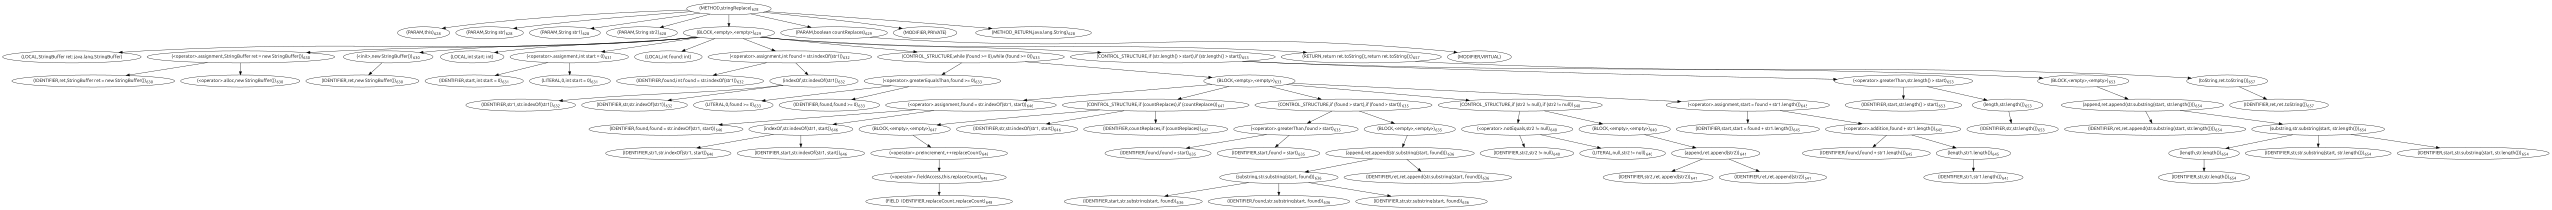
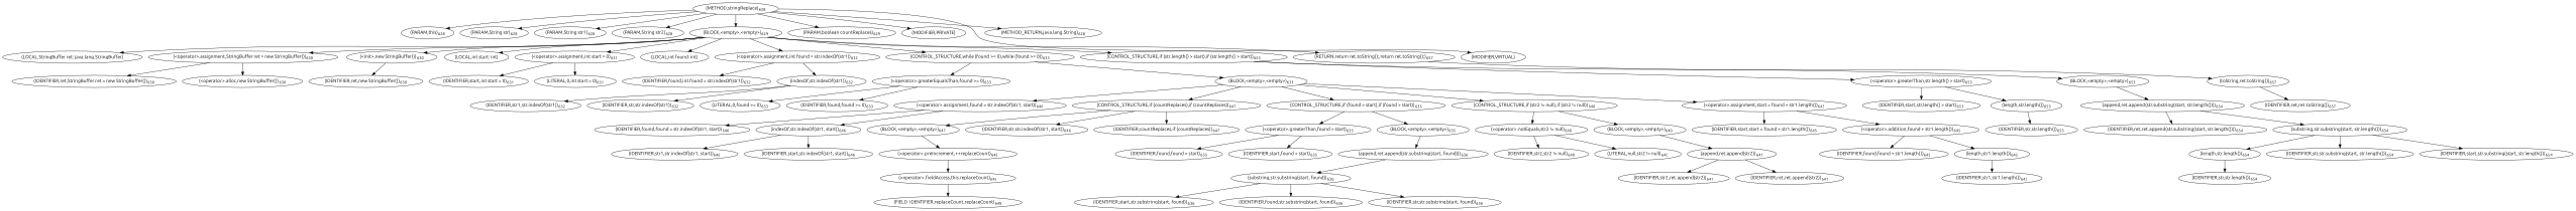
  digraph {
    fontname=Ubuntu
    node [fontname=Ubuntu]
    edge [fontname=Ubuntu]
    n1 [label=<(METHOD,stringReplace)<SUB>628</SUB>>]
    n2 [label=<(PARAM,this)<SUB>628</SUB>>]
    n3 [label=<(PARAM,String str)<SUB>628</SUB>>]
    n4 [label=<(PARAM,String str1)<SUB>628</SUB>>]
    n5 [label=<(PARAM,String str2)<SUB>628</SUB>>]
    n6 [label=<(PARAM,boolean countReplaces)<SUB>629</SUB>>]
    n7 [label=<(BLOCK,&lt;empty&gt;,&lt;empty&gt;)<SUB>629</SUB>>]
    n8 [label=<(MODIFIER,PRIVATE)>]
    n9 [label=<(MODIFIER,VIRTUAL)>]
    n10 [label=<(METHOD_RETURN,java.lang.String)<SUB>628</SUB>>]
    n11 [label=<(LOCAL,StringBuffer ret: java.lang.StringBuffer)>]
    n12 [label=<(&lt;operator&gt;.assignment,StringBuffer ret = new StringBuffer())<SUB>630</SUB>>]
    n13 [label=<(&lt;init&gt;,new StringBuffer())<SUB>630</SUB>>]
    n14 [label=<(LOCAL,int start: int)>]
    n15 [label=<(&lt;operator&gt;.assignment,int start = 0)<SUB>631</SUB>>]
    n16 [label=<(LOCAL,int found: int)>]
    n17 [label=<(&lt;operator&gt;.assignment,int found = str.indexOf(str1))<SUB>632</SUB>>]
    n18 [label=<(CONTROL_STRUCTURE,while (found &gt;= 0),while (found &gt;= 0))<SUB>633</SUB>>]
    n19 [label=<(CONTROL_STRUCTURE,if (str.length() &gt; start),if (str.length() &gt; start))<SUB>653</SUB>>]
    n20 [label=<(RETURN,return ret.toString();,return ret.toString();)<SUB>657</SUB>>]
    n21 [label=<(IDENTIFIER,ret,StringBuffer ret = new StringBuffer())<SUB>630</SUB>>]
    n22 [label=<(&lt;operator&gt;.alloc,new StringBuffer())<SUB>630</SUB>>]
    n23 [label=<(IDENTIFIER,ret,new StringBuffer())<SUB>630</SUB>>]
    n24 [label=<(IDENTIFIER,start,int start = 0)<SUB>631</SUB>>]
    n25 [label=<(LITERAL,0,int start = 0)<SUB>631</SUB>>]
    n26 [label=<(IDENTIFIER,found,int found = str.indexOf(str1))<SUB>632</SUB>>]
    n27 [label=<(indexOf,str.indexOf(str1))<SUB>632</SUB>>]
    n28 [label=<(&lt;operator&gt;.greaterEqualsThan,found &gt;= 0)<SUB>633</SUB>>]
    n29 [label=<(BLOCK,&lt;empty&gt;,&lt;empty&gt;)<SUB>633</SUB>>]
    n30 [label=<(&lt;operator&gt;.greaterThan,str.length() &gt; start)<SUB>653</SUB>>]
    n31 [label=<(BLOCK,&lt;empty&gt;,&lt;empty&gt;)<SUB>653</SUB>>]
    n32 [label=<(toString,ret.toString())<SUB>657</SUB>>]
    n33 [label=<(IDENTIFIER,str,str.indexOf(str1))<SUB>632</SUB>>]
    n34 [label=<(IDENTIFIER,str1,str.indexOf(str1))<SUB>632</SUB>>]
    n35 [label=<(IDENTIFIER,found,found &gt;= 0)<SUB>633</SUB>>]
    n36 [label=<(LITERAL,0,found &gt;= 0)<SUB>633</SUB>>]
    n37 [label=<(CONTROL_STRUCTURE,if (found &gt; start),if (found &gt; start))<SUB>635</SUB>>]
    n38 [label=<(CONTROL_STRUCTURE,if (str2 != null),if (str2 != null))<SUB>640</SUB>>]
    n39 [label=<(&lt;operator&gt;.assignment,start = found + str1.length())<SUB>645</SUB>>]
    n40 [label=<(&lt;operator&gt;.assignment,found = str.indexOf(str1, start))<SUB>646</SUB>>]
    n41 [label=<(CONTROL_STRUCTURE,if (countReplaces),if (countReplaces))<SUB>647</SUB>>]
    n42 [label=<(&lt;operator&gt;.greaterThan,found &gt; start)<SUB>635</SUB>>]
    n43 [label=<(BLOCK,&lt;empty&gt;,&lt;empty&gt;)<SUB>635</SUB>>]
    n44 [label=<(&lt;operator&gt;.notEquals,str2 != null)<SUB>640</SUB>>]
    n45 [label=<(BLOCK,&lt;empty&gt;,&lt;empty&gt;)<SUB>640</SUB>>]
    n46 [label=<(IDENTIFIER,start,start = found + str1.length())<SUB>645</SUB>>]
    n47 [label=<(&lt;operator&gt;.addition,found + str1.length())<SUB>645</SUB>>]
    n48 [label=<(IDENTIFIER,found,found = str.indexOf(str1, start))<SUB>646</SUB>>]
    n49 [label=<(indexOf,str.indexOf(str1, start))<SUB>646</SUB>>]
    n50 [label=<(IDENTIFIER,str,str.indexOf(str1, start))<SUB>646</SUB>>]
    n51 [label=<(IDENTIFIER,countReplaces,if (countReplaces))<SUB>647</SUB>>]
    n52 [label=<(BLOCK,&lt;empty&gt;,&lt;empty&gt;)<SUB>647</SUB>>]
    n53 [label=<(IDENTIFIER,found,found &gt; start)<SUB>635</SUB>>]
    n54 [label=<(IDENTIFIER,start,found &gt; start)<SUB>635</SUB>>]
    n55 [label=<(append,ret.append(str.substring(start, found)))<SUB>636</SUB>>]
-   n56 [label=<(IDENTIFIER,ret,ret.append(str.substring(start, found)))<SUB>636</SUB>>]
    n57 [label=<(substring,str.substring(start, found))<SUB>636</SUB>>]
    n58 [label=<(IDENTIFIER,str,str.substring(start, found))<SUB>636</SUB>>]
    n59 [label=<(IDENTIFIER,start,str.substring(start, found))<SUB>636</SUB>>]
    n60 [label=<(IDENTIFIER,found,str.substring(start, found))<SUB>636</SUB>>]
    n61 [label=<(IDENTIFIER,str2,str2 != null)<SUB>640</SUB>>]
    n62 [label=<(LITERAL,null,str2 != null)<SUB>640</SUB>>]
    n63 [label=<(append,ret.append(str2))<SUB>641</SUB>>]
    n64 [label=<(IDENTIFIER,ret,ret.append(str2))<SUB>641</SUB>>]
    n65 [label=<(IDENTIFIER,str2,ret.append(str2))<SUB>641</SUB>>]
    n66 [label=<(IDENTIFIER,found,found + str1.length())<SUB>645</SUB>>]
    n67 [label=<(length,str1.length())<SUB>645</SUB>>]
    n68 [label=<(IDENTIFIER,str1,str1.length())<SUB>645</SUB>>]
    n69 [label=<(IDENTIFIER,str1,str.indexOf(str1, start))<SUB>646</SUB>>]
    n70 [label=<(IDENTIFIER,start,str.indexOf(str1, start))<SUB>646</SUB>>]
    n71 [label=<(&lt;operator&gt;.preIncrement,++replaceCount)<SUB>648</SUB>>]
    n72 [label=<(&lt;operator&gt;.fieldAccess,this.replaceCount)<SUB>648</SUB>>]
    n73 [label=<(FIELD_IDENTIFIER,replaceCount,replaceCount)<SUB>648</SUB>>]
    n74 [label=<(length,str.length())<SUB>653</SUB>>]
    n75 [label=<(IDENTIFIER,start,str.length() &gt; start)<SUB>653</SUB>>]
    n76 [label=<(append,ret.append(str.substring(start, str.length())))<SUB>654</SUB>>]
    n77 [label=<(IDENTIFIER,str,str.length())<SUB>653</SUB>>]
    n78 [label=<(IDENTIFIER,ret,ret.append(str.substring(start, str.length())))<SUB>654</SUB>>]
    n79 [label=<(substring,str.substring(start, str.length()))<SUB>654</SUB>>]
    n80 [label=<(IDENTIFIER,str,str.substring(start, str.length()))<SUB>654</SUB>>]
    n81 [label=<(IDENTIFIER,start,str.substring(start, str.length()))<SUB>654</SUB>>]
    n82 [label=<(length,str.length())<SUB>654</SUB>>]
    n83 [label=<(IDENTIFIER,str,str.length())<SUB>654</SUB>>]
    n84 [label=<(IDENTIFIER,ret,ret.toString())<SUB>657</SUB>>]
    n1 -> n2
    n1 -> n3
    n1 -> n4
    n1 -> n5
    n1 -> n6
    n1 -> n7
    n1 -> n8
-   n6 -> n9
+   n1 -> n9
    n1 -> n10
    n7 -> n11
    n7 -> n12
    n7 -> n13
    n7 -> n14
    n7 -> n15
    n7 -> n16
    n7 -> n17
    n7 -> n18
    n7 -> n19
    n7 -> n20
    n12 -> n21
    n12 -> n22
    n13 -> n23
    n15 -> n24
    n15 -> n25
    n17 -> n26
    n17 -> n27
    n18 -> n28
    n18 -> n29
    n19 -> n30
    n19 -> n31
    n20 -> n32
    n27 -> n33
    n27 -> n34
    n28 -> n35
    n28 -> n36
    n29 -> n37
    n29 -> n38
    n29 -> n39
    n29 -> n40
    n29 -> n41
    n30 -> n74
    n30 -> n75
    n31 -> n76
    n32 -> n84
    n37 -> n42
    n37 -> n43
    n38 -> n44
    n38 -> n45
    n39 -> n46
    n39 -> n47
    n40 -> n48
    n40 -> n49
    n41 -> n50
    n41 -> n51
    n41 -> n52
    n42 -> n53
    n42 -> n54
    n43 -> n55
    n44 -> n61
    n44 -> n62
    n45 -> n63
    n47 -> n66
    n47 -> n67
    n49 -> n69
    n49 -> n70
    n52 -> n71
-   n55 -> n56
    n55 -> n57
    n57 -> n58
    n57 -> n59
    n57 -> n60
    n63 -> n64
    n63 -> n65
    n67 -> n68
    n71 -> n72
    n72 -> n73
    n74 -> n77
    n76 -> n78
    n76 -> n79
    n79 -> n80
    n79 -> n81
    n79 -> n82
    n82 -> n83
  }
